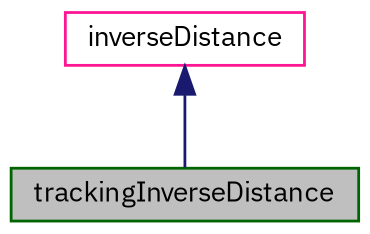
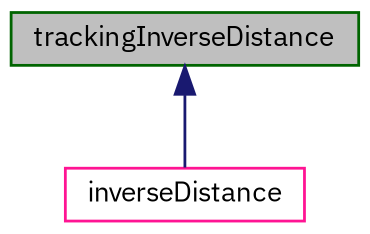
  digraph {
    fontname="IBM Plex Sans"
    node [fontname="IBM Plex Sans" fontsize=10 shape=record]
    n1 [color=darkgreen fillcolor=grey75 fontcolor=black height=0.2 label=trackingInverseDistance style=filled width=0.4]
    n2 [color=deeppink height=0.2 label=inverseDistance width=0.4]
-   n2 -> n1 [color=midnightblue dir=back fontname="IBM Plex Sans" fontsize=10 labelfontname=Helvetica labelfontsize=10 style=solid]
+   n1 -> n2 [color=midnightblue dir=back fontname="IBM Plex Sans" fontsize=10 labelfontname=Helvetica labelfontsize=10 style=solid]
  }
